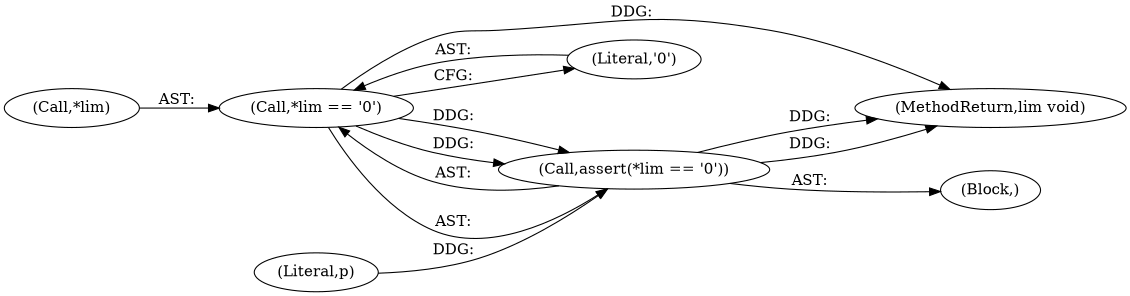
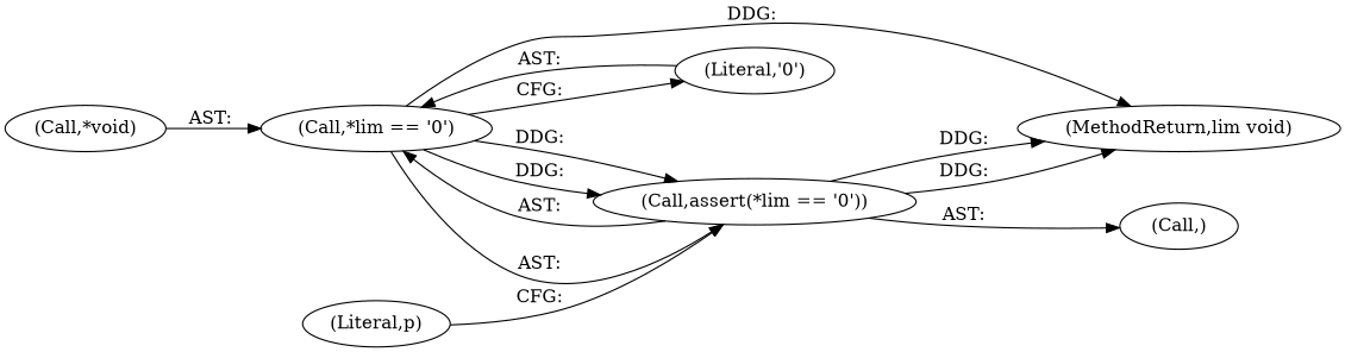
  digraph {
    rankdir=LR
    n1 [label="(Call,*lim == '\0')"]
    n2 [label="(Call,assert(*lim == '\0'))"]
    n3 [label="(Literal,'\0')"]
    n4 [label="(MethodReturn,lim void)"]
-   n5 [label="(Block,)"]
+   n5 [label="(Call,)"]
    n6 [label="(Literal,p)"]
-   n7 [label="(Call,*lim)"]
+   n7 [label="(Call,*void)"]
    n1 -> n2 [label="AST: "]
    n1 -> n2 [label="DDG: "]
    n1 -> n2 [label="DDG: "]
    n1 -> n3 [label="CFG: "]
    n1 -> n4 [label="DDG: "]
    n2 -> n1 [label="AST: "]
    n2 -> n4 [label="DDG: "]
    n2 -> n4 [label="DDG: "]
    n2 -> n5 [label="AST: "]
    n3 -> n1 [label="AST: "]
-   n6 -> n2 [label="DDG: "]
+   n6 -> n2 [label="CFG: "]
    n7 -> n1 [label="AST: "]
  }
